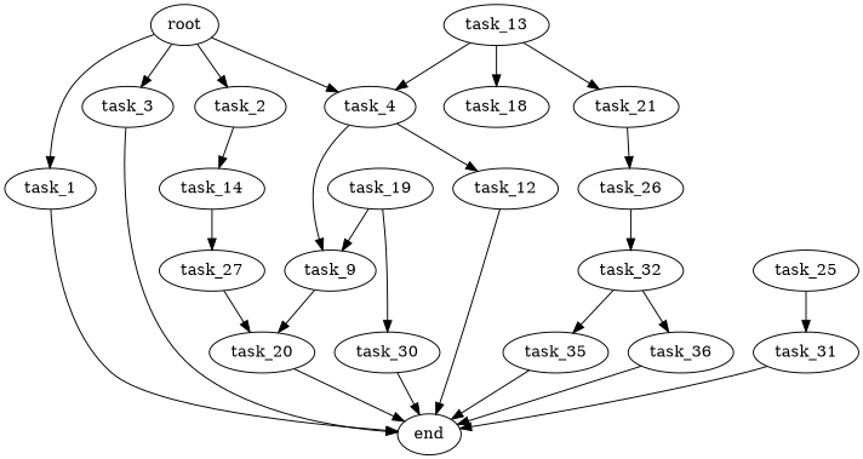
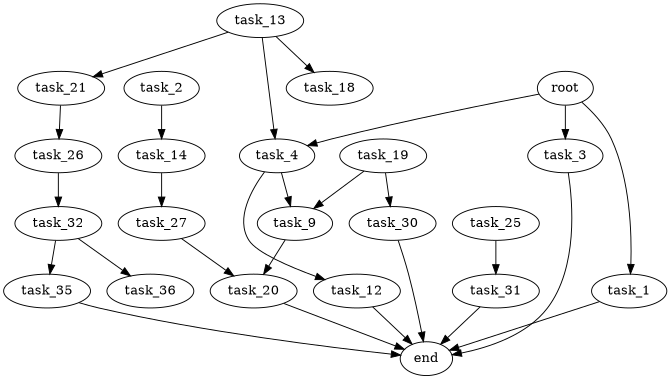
  digraph {
    root
    task_1
    task_2
    task_3
    task_4
    end
    task_14
    task_9
    task_12
    task_27
    task_20
    task_13
    task_18
    task_21
    task_19
    task_30
    task_26
    task_25
    task_31
    task_32
    task_35
    task_36
    root -> task_1
-   root -> task_2
    root -> task_3
    root -> task_4
    task_1 -> end
    task_2 -> task_14
    task_3 -> end
    task_4 -> task_9
    task_4 -> task_12
    task_14 -> task_27
    task_9 -> task_20
    task_12 -> end
    task_27 -> task_20
    task_20 -> end
    task_13 -> task_4
    task_13 -> task_18
    task_13 -> task_21
    task_21 -> task_26
    task_19 -> task_9
    task_19 -> task_30
    task_30 -> end
    task_26 -> task_32
    task_25 -> task_31
    task_31 -> end
    task_32 -> task_35
    task_32 -> task_36
    task_35 -> end
-   task_36 -> end
  }
